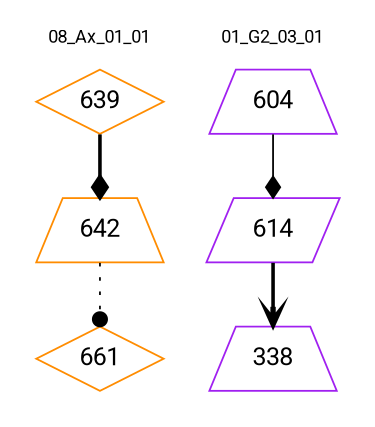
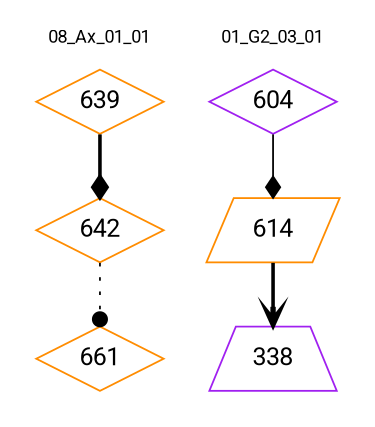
  digraph {
    fontname=Roboto
    node [color=darkorange fontname=Roboto shape=diamond]
    edge [arrowhead=diamond color=black fontname=Roboto style=bold]
    n1 [label=639]
-   n2 [label=642 shape=trapezium]
+   n2 [label=642]
    n3 [label=661]
-   n4 [color=purple label=604 shape=trapezium]
-   n5 [color=purple label=614 shape=parallelogram]
+   n4 [color=purple label=604]
+   n5 [label=614 shape=parallelogram]
    n6 [color=purple label=338 shape=trapezium]
    subgraph cluster_1 {
      color=white
      fontsize=10
      label="08_Ax_01_01"
      n1
      n2
      n3
    }
    subgraph cluster_2 {
      color=white
      fontsize=10
      label="01_G2_03_01"
      n4
      n5
      n6
    }
    n1 -> n2
    n2 -> n3 [arrowhead=dot style=dotted]
    n4 -> n5 [style=solid]
    n5 -> n6 [arrowhead=vee]
  }
